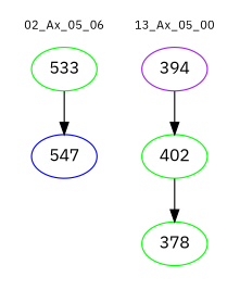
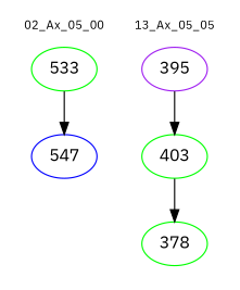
  digraph {
    fontname="IBM Plex Sans"
    node [color=green fontname="IBM Plex Sans"]
    edge [color=black fontname="IBM Plex Sans"]
    n1 [label=533]
    n2 [color=blue label=547]
-   n3 [color=purple label=394]
-   n4 [label=402]
+   n3 [color=purple label=395]
+   n4 [label=403]
    n5 [label=378]
    subgraph cluster_1 {
      color=white
      fontsize=10
-     label="02_Ax_05_06"
+     label="02_Ax_05_00"
      n1
      n2
    }
    subgraph cluster_2 {
      color=white
      fontsize=10
-     label="13_Ax_05_00"
+     label="13_Ax_05_05"
      n3
      n4
      n5
    }
    n1 -> n2
    n3 -> n4
    n4 -> n5
  }
